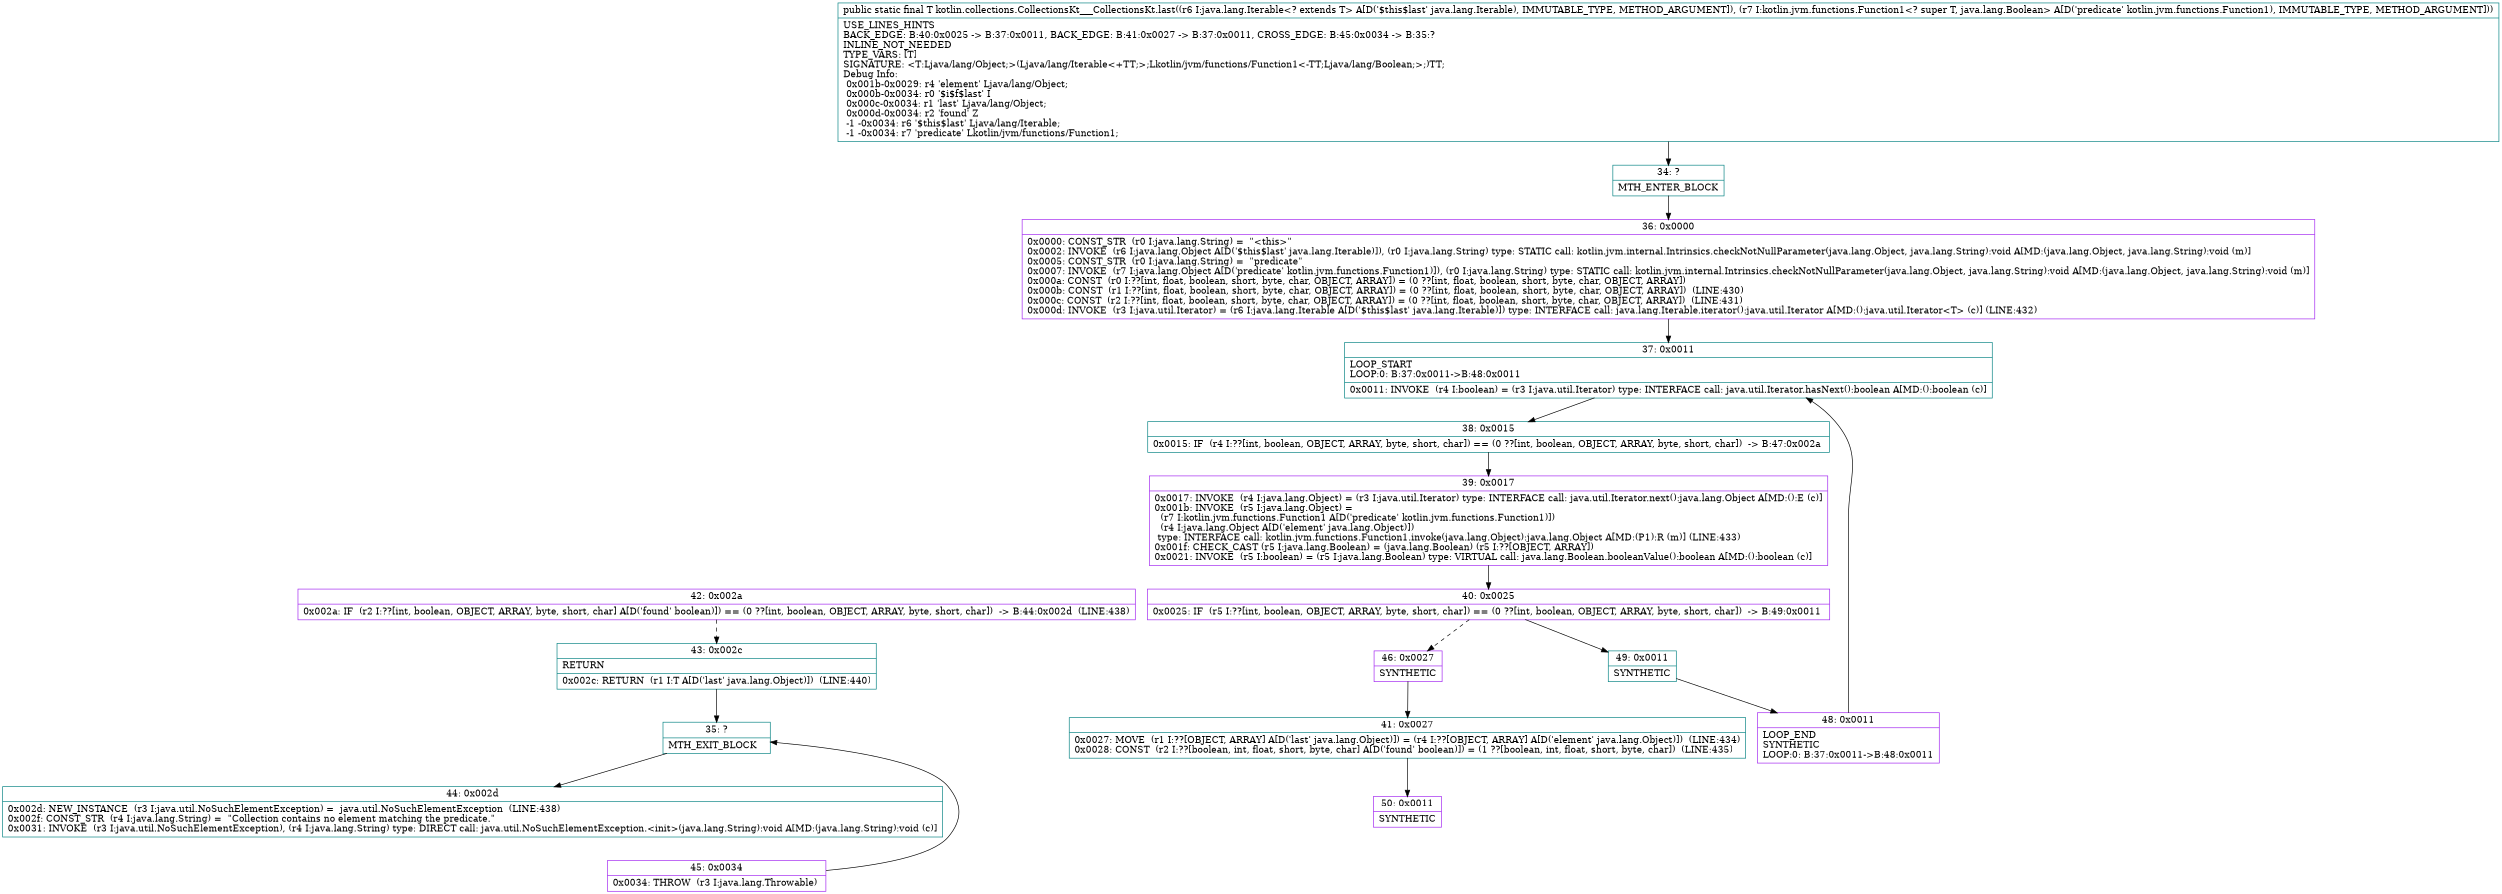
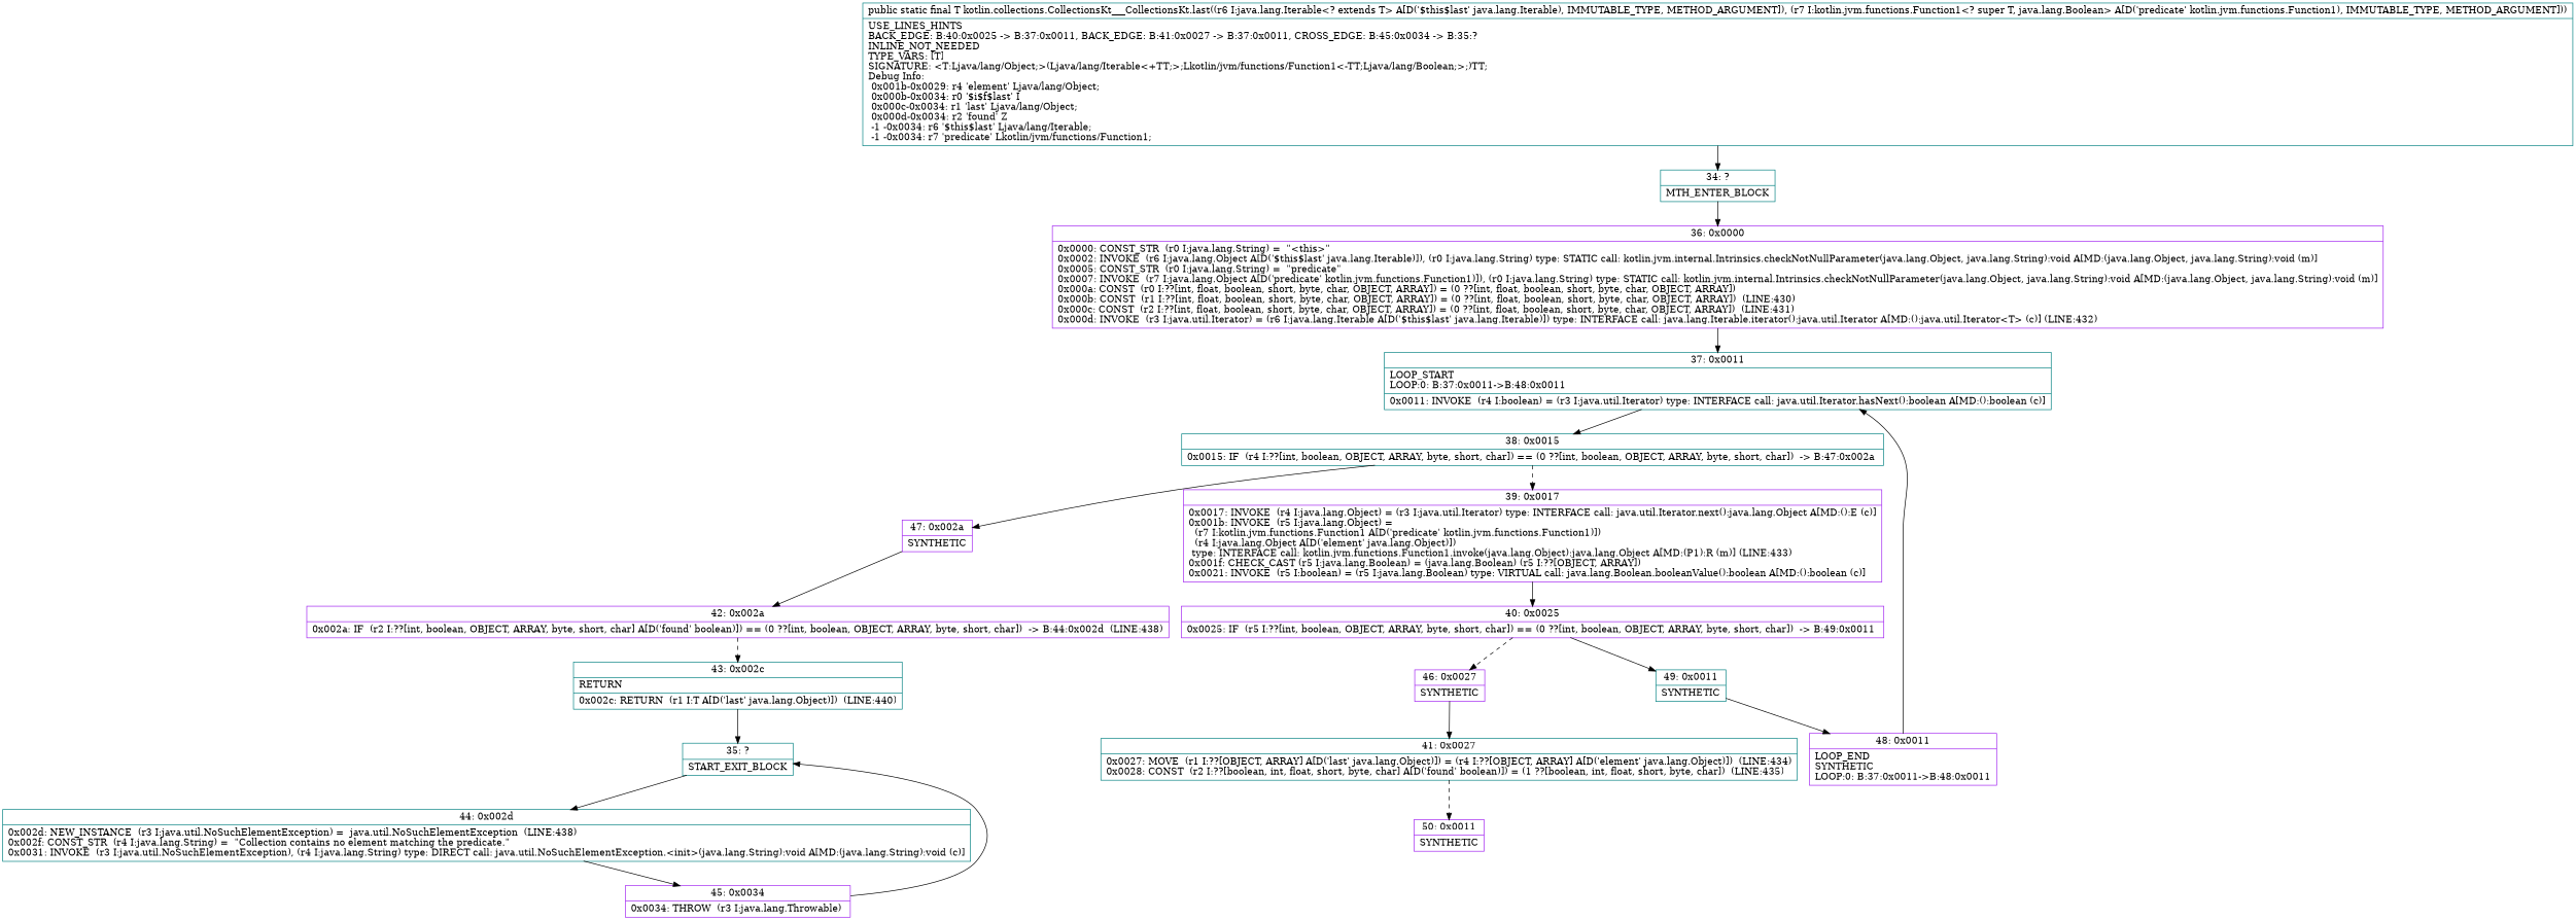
  digraph {
    node [color=teal shape=record]
    n1 [label="{34\:\ ?|MTH_ENTER_BLOCK\l}"]
    n2 [color=purple label="{36\:\ 0x0000|0x0000: CONST_STR  (r0 I:java.lang.String) =  \"\<this\>\" \l0x0002: INVOKE  (r6 I:java.lang.Object A[D('$this$last' java.lang.Iterable)]), (r0 I:java.lang.String) type: STATIC call: kotlin.jvm.internal.Intrinsics.checkNotNullParameter(java.lang.Object, java.lang.String):void A[MD:(java.lang.Object, java.lang.String):void (m)]\l0x0005: CONST_STR  (r0 I:java.lang.String) =  \"predicate\" \l0x0007: INVOKE  (r7 I:java.lang.Object A[D('predicate' kotlin.jvm.functions.Function1)]), (r0 I:java.lang.String) type: STATIC call: kotlin.jvm.internal.Intrinsics.checkNotNullParameter(java.lang.Object, java.lang.String):void A[MD:(java.lang.Object, java.lang.String):void (m)]\l0x000a: CONST  (r0 I:??[int, float, boolean, short, byte, char, OBJECT, ARRAY]) = (0 ??[int, float, boolean, short, byte, char, OBJECT, ARRAY]) \l0x000b: CONST  (r1 I:??[int, float, boolean, short, byte, char, OBJECT, ARRAY]) = (0 ??[int, float, boolean, short, byte, char, OBJECT, ARRAY])  (LINE:430)\l0x000c: CONST  (r2 I:??[int, float, boolean, short, byte, char, OBJECT, ARRAY]) = (0 ??[int, float, boolean, short, byte, char, OBJECT, ARRAY])  (LINE:431)\l0x000d: INVOKE  (r3 I:java.util.Iterator) = (r6 I:java.lang.Iterable A[D('$this$last' java.lang.Iterable)]) type: INTERFACE call: java.lang.Iterable.iterator():java.util.Iterator A[MD:():java.util.Iterator\<T\> (c)] (LINE:432)\l}"]
    n3 [label="{37\:\ 0x0011|LOOP_START\lLOOP:0: B:37:0x0011\-\>B:48:0x0011\l|0x0011: INVOKE  (r4 I:boolean) = (r3 I:java.util.Iterator) type: INTERFACE call: java.util.Iterator.hasNext():boolean A[MD:():boolean (c)]\l}"]
    n4 [label="{38\:\ 0x0015|0x0015: IF  (r4 I:??[int, boolean, OBJECT, ARRAY, byte, short, char]) == (0 ??[int, boolean, OBJECT, ARRAY, byte, short, char])  \-\> B:47:0x002a \l}"]
    n5 [color=purple label="{39\:\ 0x0017|0x0017: INVOKE  (r4 I:java.lang.Object) = (r3 I:java.util.Iterator) type: INTERFACE call: java.util.Iterator.next():java.lang.Object A[MD:():E (c)]\l0x001b: INVOKE  (r5 I:java.lang.Object) = \l  (r7 I:kotlin.jvm.functions.Function1 A[D('predicate' kotlin.jvm.functions.Function1)])\l  (r4 I:java.lang.Object A[D('element' java.lang.Object)])\l type: INTERFACE call: kotlin.jvm.functions.Function1.invoke(java.lang.Object):java.lang.Object A[MD:(P1):R (m)] (LINE:433)\l0x001f: CHECK_CAST (r5 I:java.lang.Boolean) = (java.lang.Boolean) (r5 I:??[OBJECT, ARRAY]) \l0x0021: INVOKE  (r5 I:boolean) = (r5 I:java.lang.Boolean) type: VIRTUAL call: java.lang.Boolean.booleanValue():boolean A[MD:():boolean (c)]\l}"]
+   n6 [color=purple label="{47\:\ 0x002a|SYNTHETIC\l}"]
    n7 [color=purple label="{40\:\ 0x0025|0x0025: IF  (r5 I:??[int, boolean, OBJECT, ARRAY, byte, short, char]) == (0 ??[int, boolean, OBJECT, ARRAY, byte, short, char])  \-\> B:49:0x0011 \l}"]
    n8 [color=purple label="{42\:\ 0x002a|0x002a: IF  (r2 I:??[int, boolean, OBJECT, ARRAY, byte, short, char] A[D('found' boolean)]) == (0 ??[int, boolean, OBJECT, ARRAY, byte, short, char])  \-\> B:44:0x002d  (LINE:438)\l}"]
    n9 [color=purple label="{46\:\ 0x0027|SYNTHETIC\l}"]
    n10 [label="{49\:\ 0x0011|SYNTHETIC\l}"]
    n11 [label="{41\:\ 0x0027|0x0027: MOVE  (r1 I:??[OBJECT, ARRAY] A[D('last' java.lang.Object)]) = (r4 I:??[OBJECT, ARRAY] A[D('element' java.lang.Object)])  (LINE:434)\l0x0028: CONST  (r2 I:??[boolean, int, float, short, byte, char] A[D('found' boolean)]) = (1 ??[boolean, int, float, short, byte, char])  (LINE:435)\l}"]
    n12 [color=purple label="{48\:\ 0x0011|LOOP_END\lSYNTHETIC\lLOOP:0: B:37:0x0011\-\>B:48:0x0011\l}"]
    n13 [color=purple label="{50\:\ 0x0011|SYNTHETIC\l}"]
    n14 [label="{43\:\ 0x002c|RETURN\l|0x002c: RETURN  (r1 I:T A[D('last' java.lang.Object)])  (LINE:440)\l}"]
-   n15 [label="{35\:\ ?|MTH_EXIT_BLOCK\l}"]
+   n15 [label="{35\:\ ?|START_EXIT_BLOCK\l}"]
    n16 [label="{44\:\ 0x002d|0x002d: NEW_INSTANCE  (r3 I:java.util.NoSuchElementException) =  java.util.NoSuchElementException  (LINE:438)\l0x002f: CONST_STR  (r4 I:java.lang.String) =  \"Collection contains no element matching the predicate.\" \l0x0031: INVOKE  (r3 I:java.util.NoSuchElementException), (r4 I:java.lang.String) type: DIRECT call: java.util.NoSuchElementException.\<init\>(java.lang.String):void A[MD:(java.lang.String):void (c)]\l}"]
    n17 [color=purple label="{45\:\ 0x0034|0x0034: THROW  (r3 I:java.lang.Throwable) \l}"]
    n18 [label="{public static final T kotlin.collections.CollectionsKt___CollectionsKt.last((r6 I:java.lang.Iterable\<? extends T\> A[D('$this$last' java.lang.Iterable), IMMUTABLE_TYPE, METHOD_ARGUMENT]), (r7 I:kotlin.jvm.functions.Function1\<? super T, java.lang.Boolean\> A[D('predicate' kotlin.jvm.functions.Function1), IMMUTABLE_TYPE, METHOD_ARGUMENT]))  | USE_LINES_HINTS\lBACK_EDGE: B:40:0x0025 \-\> B:37:0x0011, BACK_EDGE: B:41:0x0027 \-\> B:37:0x0011, CROSS_EDGE: B:45:0x0034 \-\> B:35:?\lINLINE_NOT_NEEDED\lTYPE_VARS: [T]\lSIGNATURE: \<T:Ljava\/lang\/Object;\>(Ljava\/lang\/Iterable\<+TT;\>;Lkotlin\/jvm\/functions\/Function1\<\-TT;Ljava\/lang\/Boolean;\>;)TT;\lDebug Info:\l  0x001b\-0x0029: r4 'element' Ljava\/lang\/Object;\l  0x000b\-0x0034: r0 '$i$f$last' I\l  0x000c\-0x0034: r1 'last' Ljava\/lang\/Object;\l  0x000d\-0x0034: r2 'found' Z\l  \-1 \-0x0034: r6 '$this$last' Ljava\/lang\/Iterable;\l  \-1 \-0x0034: r7 'predicate' Lkotlin\/jvm\/functions\/Function1;\l}"]
    n1 -> n2
    n2 -> n3
    n3 -> n4
-   n4 -> n5 [style=solid]
+   n4 -> n5 [style=dashed]
+   n4 -> n6
    n5 -> n7
+   n6 -> n8
    n7 -> n9 [style=dashed]
    n7 -> n10
    n8 -> n14 [style=dashed]
    n9 -> n11
    n10 -> n12
-   n11 -> n13
+   n11 -> n13 [style=dashed]
    n12 -> n3
    n14 -> n15
    n15 -> n16
+   n16 -> n17
    n17 -> n15
    n18 -> n1
  }
